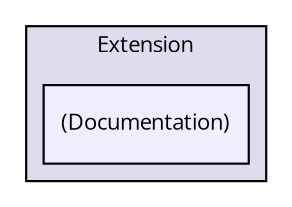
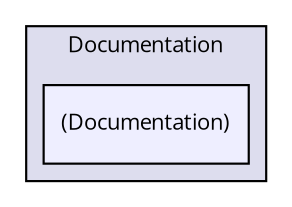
  digraph {
    compound=true
    fontname="Open Sans"
    n1 [fillcolor="#eeeeff" fontname="Open Sans" fontsize=10 label="(Documentation)" pencolor=black shape=box style=filled]
    subgraph cluster_1 {
      bgcolor="#ddddee"
      fontsize=10
-     label=Extension
+     label=Documentation
      pencolor=black
      n1
    }
  }
